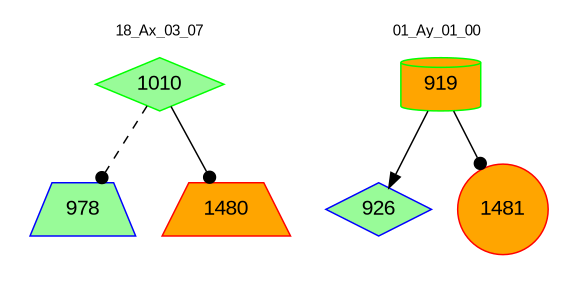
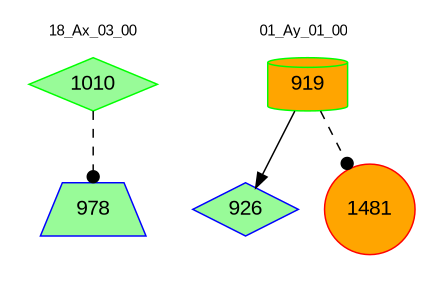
  digraph {
    fontname="Liberation Sans"
    node [color=green fillcolor=palegreen fontname="Liberation Sans" shape=diamond style=filled]
    edge [arrowhead=dot color=black fontname="Liberation Sans" style=dashed]
    n1 [label=1010]
    n2 [color=blue label=978 shape=trapezium]
-   n3 [color=red fillcolor=orange label=1480 shape=trapezium]
    n4 [fillcolor=orange label=919 shape=cylinder]
    n5 [color=blue label=926]
    n6 [color=red fillcolor=orange label=1481 shape=circle]
    subgraph cluster_1 {
      color=white
      fontsize=10
-     label="18_Ax_03_07"
+     label="18_Ax_03_00"
      n1
      n2
-     n3
    }
    subgraph cluster_2 {
      color=white
      fontsize=10
      label="01_Ay_01_00"
      n4
      n5
      n6
    }
    n1 -> n2
-   n1 -> n3 [style=solid]
    n4 -> n5 [arrowhead=normal style=solid]
-   n4 -> n6 [style=solid]
+   n4 -> n6
  }
